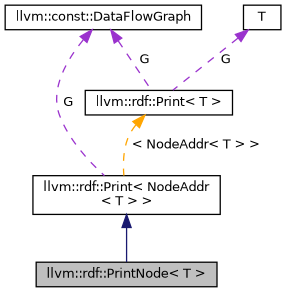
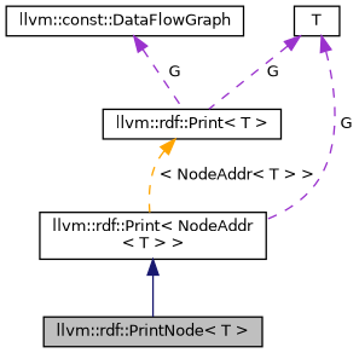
  digraph {
    node [color=black fontname=Helvetica fontsize=10 shape=box]
    edge [color=darkorchid3 dir=back fontname=Helvetica fontsize=10 labelfontname=Helvetica labelfontsize=10 style=dashed]
    n1 [fillcolor=grey75 fontcolor=black height=0.2 label="llvm::rdf::PrintNode\< T \>" style=filled width=0.4]
    n2 [height=0.2 label="llvm::rdf::Print\< NodeAddr\l\< T \> \>" width=0.4]
    n3 [height=0.2 label="llvm::const::DataFlowGraph" width=0.4]
    n4 [height=0.2 label="llvm::rdf::Print\< T \>" width=0.4]
    n5 [height=0.2 label=T width=0.4]
    n2 -> n1 [color=midnightblue style=solid]
-   n3 -> n2 [label=" G"]
+   n5 -> n2 [label=" G"]
    n3 -> n4 [label=" G"]
    n4 -> n2 [color=orange label=" \< NodeAddr\< T \> \>"]
    n5 -> n4 [label=" G"]
  }
